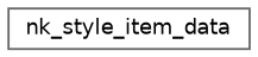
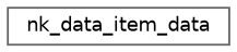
  digraph {
    rankdir=LR
-   n1 [color=gray40 fillcolor=white fontname=Helvetica fontsize=10 height=0.2 label=nk_style_item_data shape=box style=filled width=0.4]
+   n1 [color=gray40 fillcolor=white fontname=Helvetica fontsize=10 height=0.2 label=nk_data_item_data shape=box style=filled width=0.4]
  }
